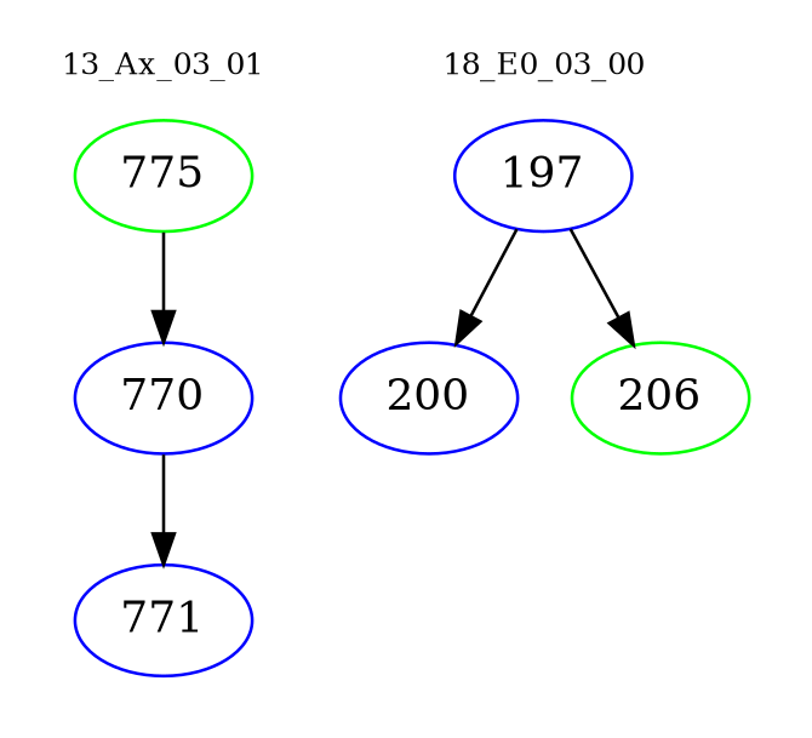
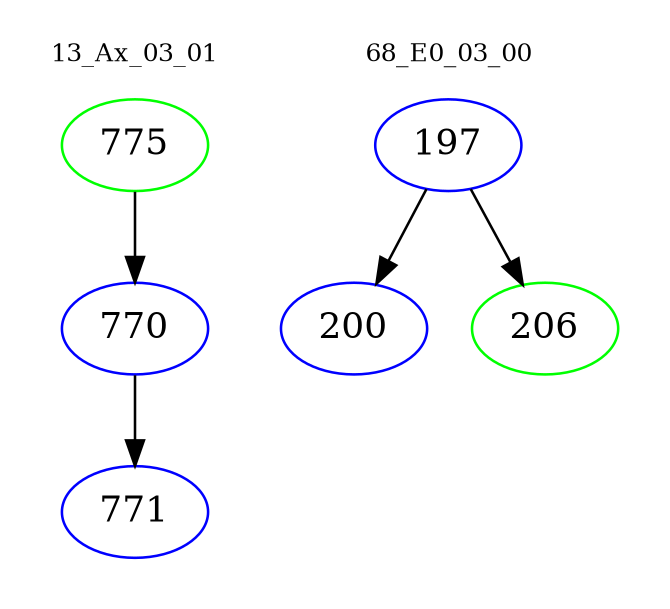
  digraph {
    node [color=blue]
    edge [color=black]
    n1 [label=770]
    n2 [color=green label=775]
    n3 [label=771]
    n4 [label=197]
    n5 [label=200]
    n6 [color=green label=206]
    subgraph cluster_1 {
      color=white
      fontsize=10
      label="13_Ax_03_01"
      n1
      n2
      n3
    }
    subgraph cluster_2 {
      color=white
      fontsize=10
-     label="18_E0_03_00"
+     label="68_E0_03_00"
      n4
      n5
      n6
    }
    n1 -> n3
    n2 -> n1
    n4 -> n5
    n4 -> n6
  }
